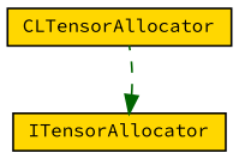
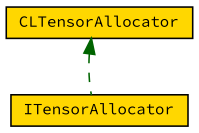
  digraph {
    fontname="Source Code Pro"
    node [color=black fillcolor=gold fontname="Source Code Pro" fontsize=10 shape=record style=filled]
    n1 [fontcolor=black height=0.2 label=CLTensorAllocator width=0.4]
    n2 [height=0.2 label=ITensorAllocator width=0.4]
-   n2 -> n1 [color=darkgreen dir=back fontname="Source Code Pro" fontsize=10 labelfontname=Helvetica labelfontsize=10 style=dashed]
+   n1 -> n2 [color=darkgreen dir=back fontname="Source Code Pro" fontsize=10 labelfontname=Helvetica labelfontsize=10 style=dashed]
  }
